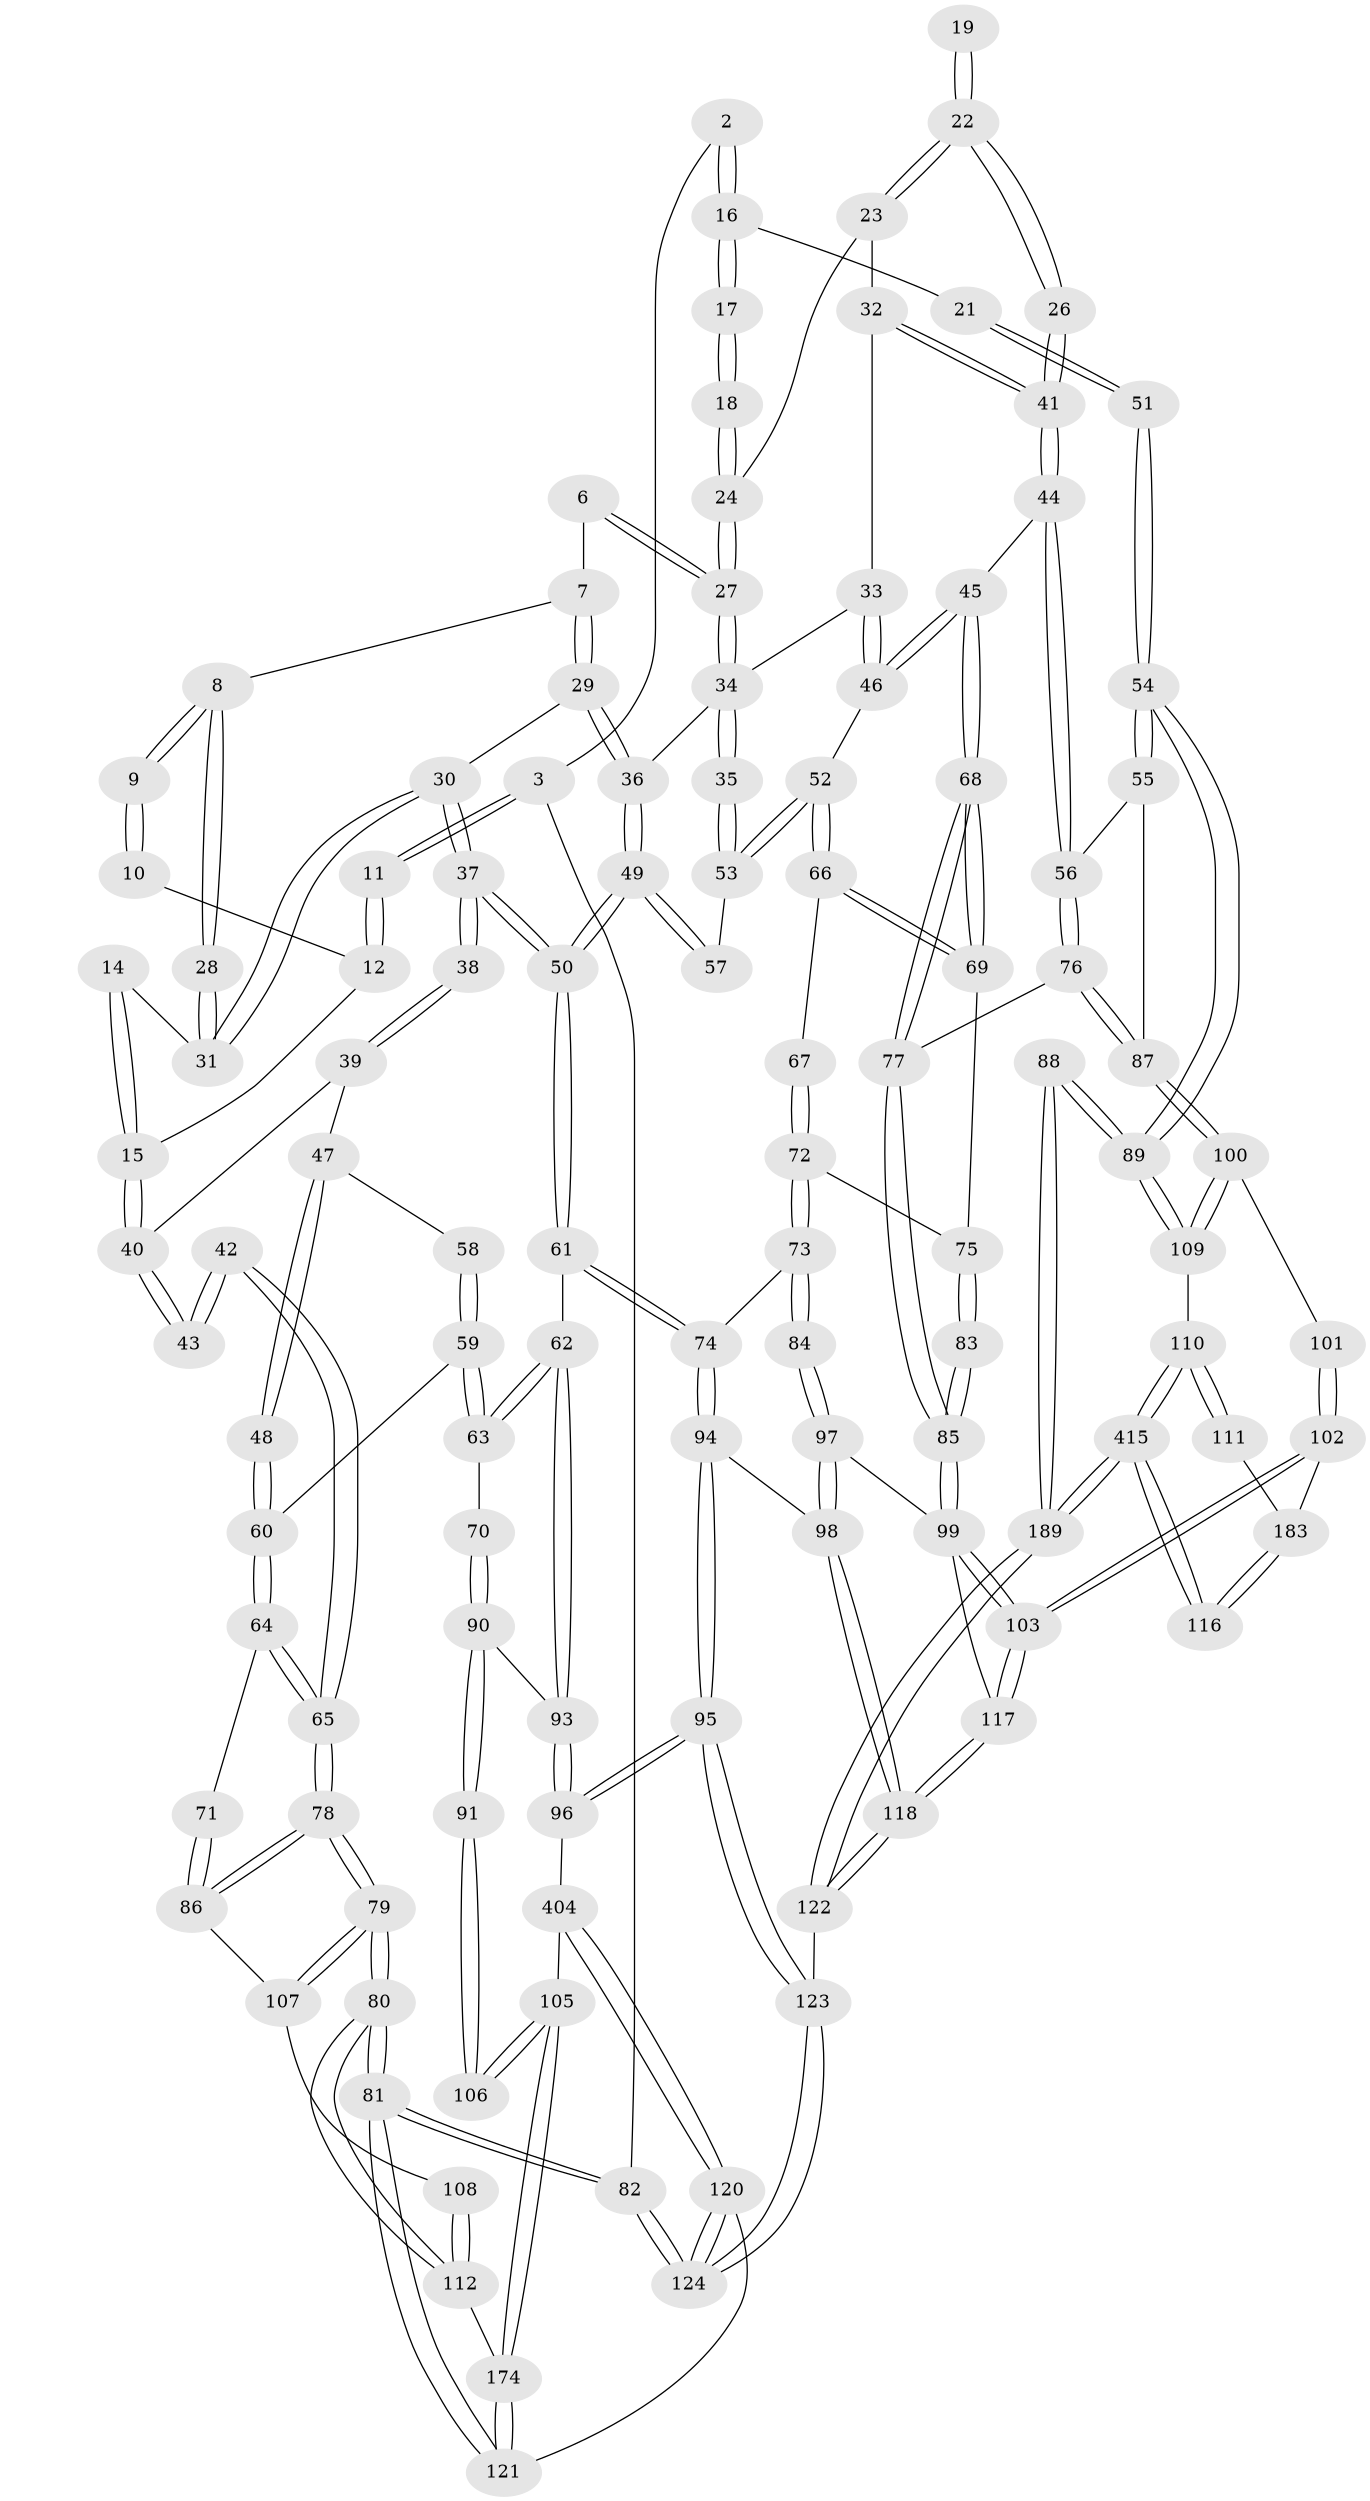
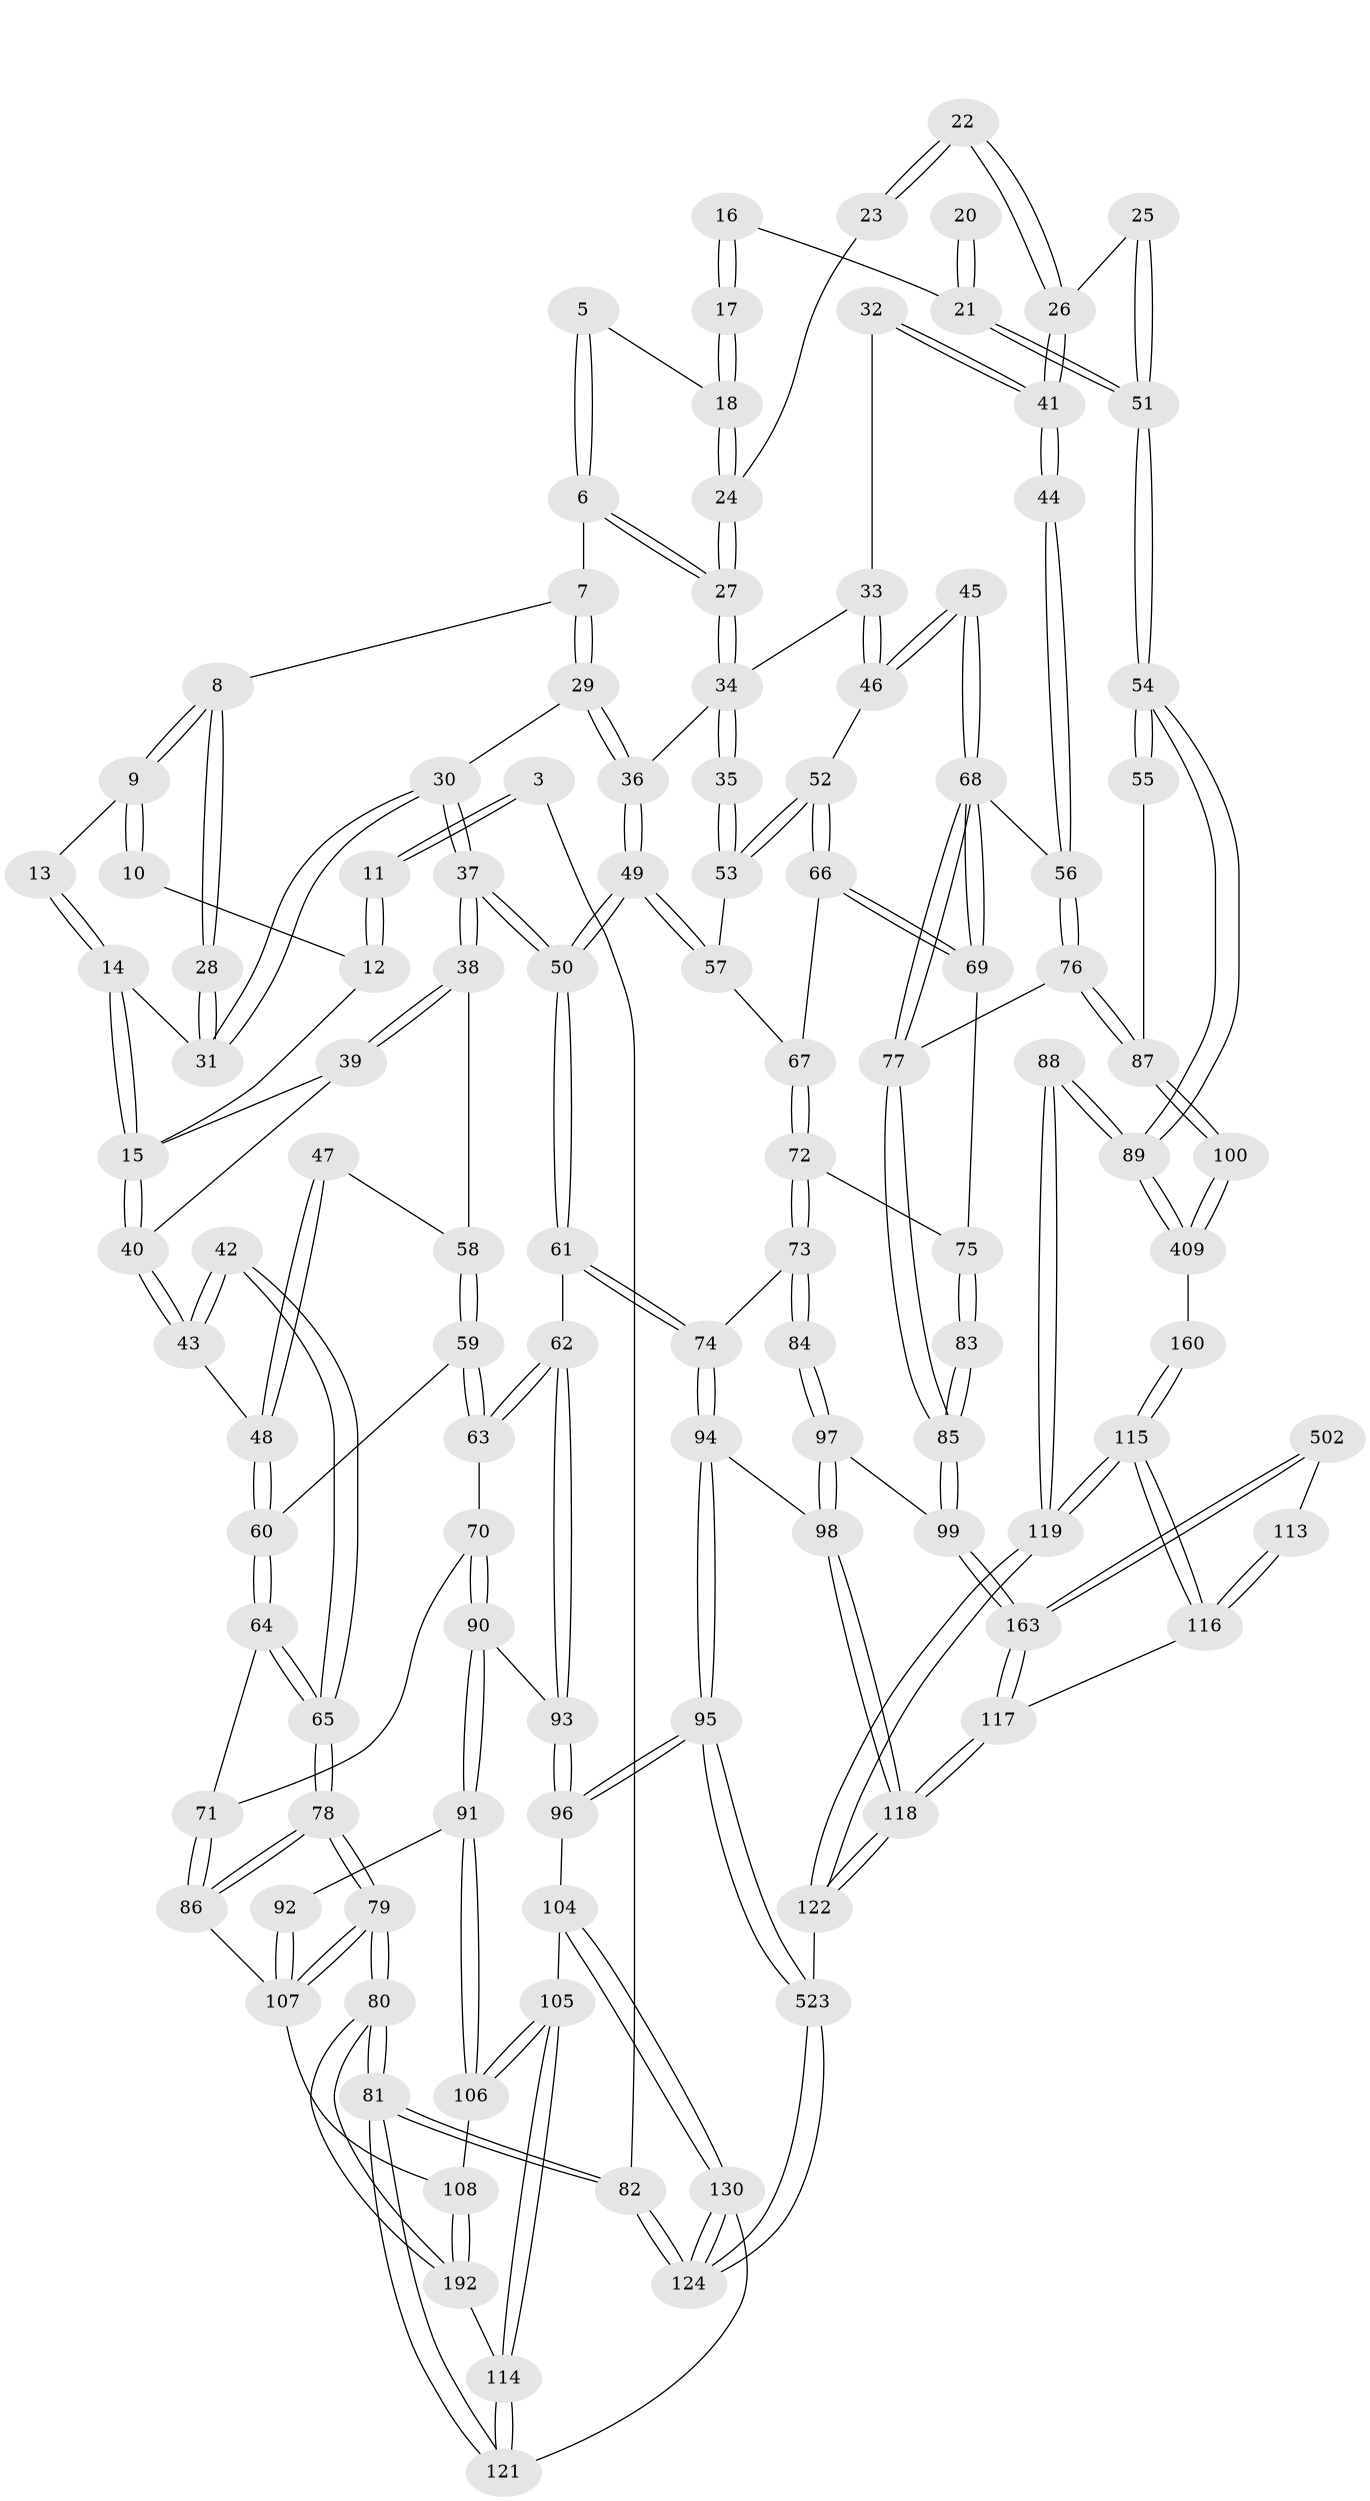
  graph {
    node [color=gray90 style=filled]
-   2
    3
    16
+   5
    6
    18
    11
    82
    17
    21
    88
    89
-   119 [label=189]
+   119
    12
    124
    10
    7
    27
    24
    8
    29
    34
    9
    28
    30
    36
+   13
    31
    14
    15
    42
    43
    65
    40
    51
-   19
    22
+   20
    23
    26
+   25
    54
    32
    41
    33
    44
    35
    37
    49
    38
    50
    46
    52
    53
    57
    39
    58
    61
    47
    59
    48
    45
    56
    78
    60
    68
    76
    69
    77
    66
    64
    67
    62
    74
    55
    87
-   109
+   109 [label=409]
    100
    72
    63
    70
    71
    93
    94
    96
    90
    86
    79
    75
    73
    85
    83
    91
    107
    84
    97
    95
    98
    99
    80
    81
-   112
+   112 [label=192]
    108
    121
-   114 [label=174]
-   103
-   101
+   114
+   103 [label=163]
+   92
    122
-   110
+   110 [label=160]
    106
-   104 [label=404]
-   123
+   104
+   123 [label=523]
    118
    105
-   120
+   120 [label=130]
    117
-   102
-   113 [label=183]
-   111
+   102 [label=502]
+   113
    116
-   115 [label=415]
-   2 -- 3
-   2 -- 16
-   2 -- 16
+   115
    3 -- 11
    3 -- 11
    3 -- 82
    16 -- 17
    16 -- 17
    16 -- 21
+   5 -- 6
+   5 -- 6
+   5 -- 18
    6 -- 7
    6 -- 27
    6 -- 27
    18 -- 24
    18 -- 24
    11 -- 12
    11 -- 12
    82 -- 124
    82 -- 124
    17 -- 18
    17 -- 18
    21 -- 51
    21 -- 51
    88 -- 89
    88 -- 89
    88 -- 119
    88 -- 119
    89 -- 109
    89 -- 109
    119 -- 122
    119 -- 122
    12 -- 15
    10 -- 12
    7 -- 8
    7 -- 29
    7 -- 29
    27 -- 34
    27 -- 34
    24 -- 27
    24 -- 27
    8 -- 9
    8 -- 9
    8 -- 28
    8 -- 28
    29 -- 30
    29 -- 36
    29 -- 36
    34 -- 36
    34 -- 35
    34 -- 35
    9 -- 10
    9 -- 10
+   9 -- 13
    28 -- 31
    28 -- 31
    30 -- 31
    30 -- 31
    30 -- 37
    30 -- 37
    36 -- 49
    36 -- 49
+   13 -- 14
+   13 -- 14
    14 -- 31
    14 -- 15
    14 -- 15
    15 -- 40
    15 -- 40
    42 -- 43
    42 -- 43
    42 -- 65
    42 -- 65
+   43 -- 48
    65 -- 78
    65 -- 78
    40 -- 43
    40 -- 43
    51 -- 54
    51 -- 54
-   19 -- 22
-   19 -- 22
    22 -- 23
    22 -- 23
    22 -- 26
    22 -- 26
+   20 -- 21
+   20 -- 21
    23 -- 24
-   23 -- 32
    26 -- 41
    26 -- 41
+   25 -- 51
+   25 -- 51
+   25 -- 26
    54 -- 89
    54 -- 89
    54 -- 55
    54 -- 55
    32 -- 41
    32 -- 41
    32 -- 33
    41 -- 44
    41 -- 44
    33 -- 34
    33 -- 46
    33 -- 46
-   44 -- 45
    44 -- 56
    44 -- 56
    35 -- 53
    35 -- 53
    37 -- 38
    37 -- 38
    37 -- 50
    37 -- 50
    49 -- 50
    49 -- 50
    49 -- 57
    49 -- 57
    38 -- 39
    38 -- 39
+   38 -- 58
    50 -- 61
    50 -- 61
    46 -- 52
    52 -- 53
    52 -- 53
    52 -- 66
    52 -- 66
    53 -- 57
+   57 -- 67
    39 -- 40
-   39 -- 47
+   39 -- 15
    58 -- 59
    58 -- 59
    61 -- 62
    61 -- 74
    61 -- 74
    47 -- 58
    47 -- 48
    47 -- 48
    59 -- 60
    59 -- 63
    59 -- 63
    48 -- 60
    48 -- 60
    45 -- 46
    45 -- 46
    45 -- 68
    45 -- 68
    56 -- 76
    56 -- 76
    78 -- 86
    78 -- 86
    78 -- 79
    78 -- 79
    60 -- 64
    60 -- 64
    68 -- 69
    68 -- 69
    68 -- 77
    68 -- 77
    76 -- 77
    76 -- 87
    76 -- 87
    69 -- 75
    77 -- 85
    77 -- 85
    66 -- 69
    66 -- 69
    66 -- 67
    64 -- 65
    64 -- 65
    64 -- 71
    67 -- 72
    67 -- 72
    62 -- 63
    62 -- 63
    62 -- 93
    62 -- 93
    74 -- 94
    74 -- 94
-   55 -- 56
+   68 -- 56
    55 -- 87
    87 -- 100
    87 -- 100
    109 -- 110
    100 -- 109
    100 -- 109
-   100 -- 101
    72 -- 75
    72 -- 73
    72 -- 73
    63 -- 70
+   70 -- 71
    70 -- 90
    70 -- 90
    71 -- 86
    71 -- 86
    93 -- 96
    93 -- 96
    94 -- 95
    94 -- 95
    94 -- 98
    96 -- 104
    90 -- 93
    90 -- 91
    90 -- 91
    86 -- 107
    79 -- 107
    79 -- 107
    79 -- 80
    79 -- 80
    75 -- 83
    75 -- 83
    73 -- 74
    73 -- 84
    73 -- 84
    85 -- 99
    85 -- 99
    83 -- 85
    83 -- 85
+   91 -- 92
    91 -- 106
    91 -- 106
    107 -- 108
    84 -- 97
    84 -- 97
    97 -- 98
    97 -- 98
    97 -- 99
    95 -- 96
    95 -- 96
    95 -- 123
    95 -- 123
    98 -- 118
    98 -- 118
    99 -- 103
    99 -- 103
    80 -- 81
    80 -- 81
    80 -- 112
    80 -- 112
    81 -- 82
    81 -- 82
    81 -- 121
    81 -- 121
    112 -- 114
    108 -- 112
    108 -- 112
    114 -- 121
    114 -- 121
    103 -- 117
    103 -- 117
-   101 -- 102
-   101 -- 102
+   92 -- 107
+   92 -- 107
    122 -- 123
-   110 -- 111
-   110 -- 111
    110 -- 115
    110 -- 115
+   106 -- 108
    104 -- 105
    104 -- 120
    104 -- 120
    123 -- 124
    123 -- 124
    118 -- 122
    118 -- 122
    105 -- 114
    105 -- 114
    105 -- 106
    105 -- 106
    120 -- 124
    120 -- 124
    120 -- 121
    117 -- 118
    117 -- 118
    102 -- 103
    102 -- 103
    102 -- 113
    113 -- 116
    113 -- 116
-   111 -- 113
-   99 -- 117
+   116 -- 117
    115 -- 119
    115 -- 119
    115 -- 116
    115 -- 116
  }
